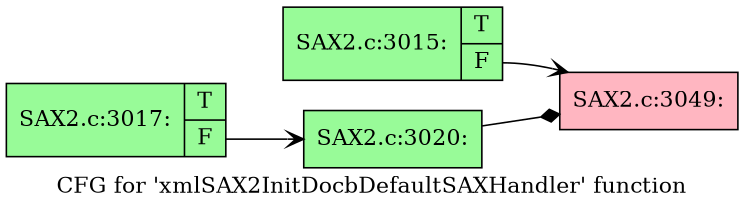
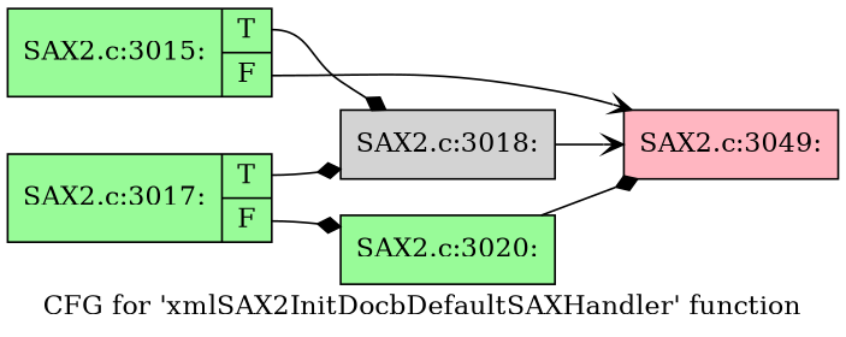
  digraph {
    label="CFG for 'xmlSAX2InitDocbDefaultSAXHandler' function"
    rankdir=LR
    node [fillcolor=palegreen shape=record style=filled]
    edge [arrowhead=diamond]
    n1 [label="{SAX2.c:3015:|{<s0>T|<s1>F}}"]
+   n2 [fillcolor=lightgrey label="{SAX2.c:3018:}"]
    n3 [fillcolor=lightpink label="{SAX2.c:3049:}"]
    n4 [label="{SAX2.c:3017:|{<s0>T|<s1>F}}"]
    n5 [label="{SAX2.c:3020:}"]
+   n1 -> n2 [tailport=s0]
    n1 -> n3 [arrowhead=vee tailport=s1]
-   n4 -> n5 [arrowhead=vee tailport=s1]
+   n2 -> n3 [arrowhead=vee]
+   n4 -> n2 [tailport=s0]
+   n4 -> n5 [tailport=s1]
    n5 -> n3
  }
